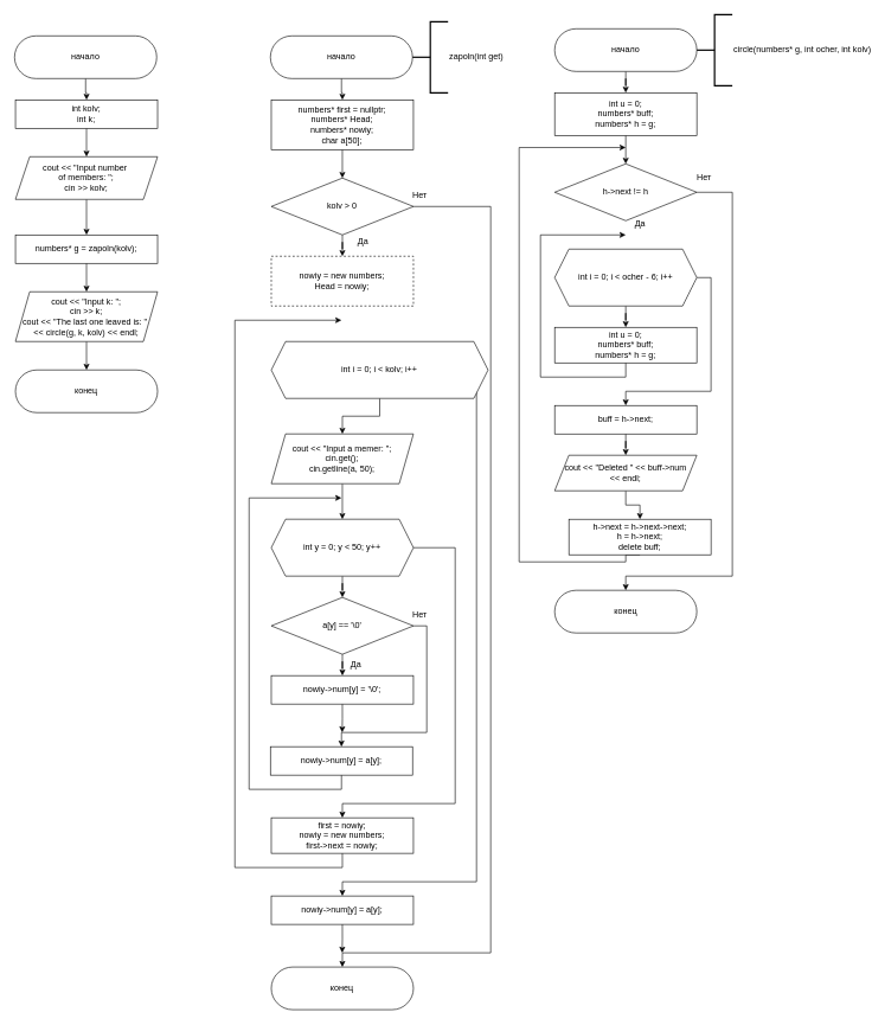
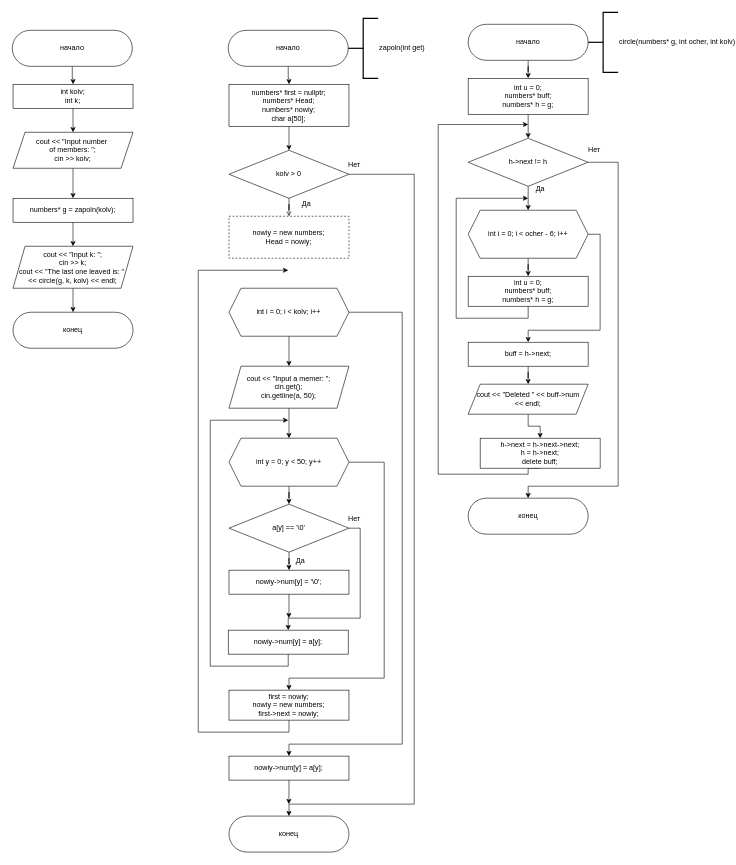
  <mxCell id="0" />
  <mxCell id="1" parent="0" />
  <mxCell id="2" value="" style="edgeStyle=orthogonalEdgeStyle;rounded=0;orthogonalLoop=1;jettySize=auto;html=1;" edge="1" parent="1" source="3" target="5"><mxGeometry relative="1" as="geometry" /></mxCell>
  <mxCell id="3" value="начало" style="rounded=1;whiteSpace=wrap;html=1;arcSize=50;" vertex="1" parent="1"><mxGeometry x="20" y="50" width="200" height="60" as="geometry" /></mxCell>
  <mxCell id="4" value="" style="edgeStyle=orthogonalEdgeStyle;rounded=0;orthogonalLoop=1;jettySize=auto;html=1;" edge="1" parent="1" source="5" target="7"><mxGeometry relative="1" as="geometry" /></mxCell>
  <mxCell id="5" value="&lt;div&gt;int kolv;&lt;/div&gt;&lt;div&gt; int k;&lt;/div&gt;" style="whiteSpace=wrap;html=1;" vertex="1" parent="1"><mxGeometry x="21.25" y="140" width="200" height="40" as="geometry" /></mxCell>
  <mxCell id="6" value="" style="edgeStyle=orthogonalEdgeStyle;rounded=0;orthogonalLoop=1;jettySize=auto;html=1;" edge="1" parent="1" source="7" target="9"><mxGeometry relative="1" as="geometry" /></mxCell>
  <mxCell id="7" value="&lt;div&gt;cout &amp;lt;&amp;lt; &quot;Input number&amp;nbsp;&lt;/div&gt;&lt;div&gt;of members: &quot;;&lt;/div&gt;&lt;div&gt; cin &amp;gt;&amp;gt; kolv;&lt;/div&gt;" style="shape=parallelogram;perimeter=parallelogramPerimeter;whiteSpace=wrap;html=1;fixedSize=1;" vertex="1" parent="1"><mxGeometry x="21.25" y="220" width="200" height="60" as="geometry" /></mxCell>
  <mxCell id="8" value="" style="edgeStyle=orthogonalEdgeStyle;rounded=0;orthogonalLoop=1;jettySize=auto;html=1;" edge="1" parent="1" source="9" target="11"><mxGeometry relative="1" as="geometry" /></mxCell>
  <mxCell id="9" value="numbers* g = zapoln(kolv);" style="whiteSpace=wrap;html=1;" vertex="1" parent="1"><mxGeometry x="21.25" y="330" width="200" height="40" as="geometry" /></mxCell>
  <mxCell id="10" value="" style="edgeStyle=orthogonalEdgeStyle;rounded=0;orthogonalLoop=1;jettySize=auto;html=1;" edge="1" parent="1" source="11" target="12"><mxGeometry relative="1" as="geometry" /></mxCell>
  <mxCell id="11" value="&lt;div&gt;cout &amp;lt;&amp;lt; &quot;Input k: &quot;;&lt;/div&gt;&lt;div&gt; cin &amp;gt;&amp;gt; k;&lt;/div&gt;&lt;div&gt;&lt;span style=&quot;&quot;&gt; &lt;/span&gt;cout &amp;lt;&amp;lt; &quot;The last one leaved&amp;nbsp;&lt;span style=&quot;background-color: initial;&quot;&gt;is: &quot;&amp;nbsp;&lt;/span&gt;&lt;/div&gt;&lt;div&gt;&lt;span style=&quot;background-color: initial;&quot;&gt;&amp;lt;&amp;lt; circle(g, k, kolv) &amp;lt;&amp;lt; endl;&lt;/span&gt;&lt;/div&gt;" style="shape=parallelogram;perimeter=parallelogramPerimeter;whiteSpace=wrap;html=1;fixedSize=1;" vertex="1" parent="1"><mxGeometry x="21.25" y="410" width="200" height="70" as="geometry" /></mxCell>
  <mxCell id="12" value="конец" style="rounded=1;whiteSpace=wrap;html=1;arcSize=50;" vertex="1" parent="1"><mxGeometry x="21.25" y="520" width="200" height="60" as="geometry" /></mxCell>
  <mxCell id="13" value="" style="edgeStyle=orthogonalEdgeStyle;rounded=0;orthogonalLoop=1;jettySize=auto;html=1;" edge="1" parent="1" source="14" target="16"><mxGeometry relative="1" as="geometry" /></mxCell>
  <mxCell id="14" value="начало" style="rounded=1;whiteSpace=wrap;html=1;arcSize=50;" vertex="1" parent="1"><mxGeometry x="380" y="50" width="200" height="60" as="geometry" /></mxCell>
  <mxCell id="15" value="" style="edgeStyle=orthogonalEdgeStyle;rounded=0;orthogonalLoop=1;jettySize=auto;html=1;" edge="1" parent="1" source="16" target="20"><mxGeometry relative="1" as="geometry" /></mxCell>
  <mxCell id="16" value="&lt;div&gt;numbers* first = nullptr;&lt;/div&gt;&lt;div&gt; numbers* Head;&lt;/div&gt;&lt;div&gt;&lt;span style=&quot;&quot;&gt; &lt;/span&gt;numbers* nowiy;&lt;/div&gt;&lt;div&gt;&lt;span style=&quot;&quot;&gt; &lt;/span&gt;char a[50];&lt;/div&gt;" style="whiteSpace=wrap;html=1;" vertex="1" parent="1"><mxGeometry x="381.25" y="140" width="200" height="70" as="geometry" /></mxCell>
  <mxCell id="17" value="zapoln(int get)" style="strokeWidth=2;html=1;shape=mxgraph.flowchart.annotation_2;align=left;labelPosition=right;pointerEvents=1;" vertex="1" parent="1"><mxGeometry x="580" width="50" height="100" as="geometry" y="30" /></mxCell>
- <mxCell id="18" value="" style="edgeStyle=orthogonalEdgeStyle;rounded=0;orthogonalLoop=1;jettySize=auto;html=1;" edge="1" parent="1" source="20" target="21"><mxGeometry relative="1" as="geometry" /></mxCell>
+ <mxCell id="18" value="" style="edgeStyle=orthogonalEdgeStyle;rounded=0;orthogonalLoop=1;jettySize=auto;html=1;endArrow=open;" edge="1" parent="1" source="20" target="21"><mxGeometry relative="1" as="geometry" /></mxCell>
  <mxCell id="19" style="edgeStyle=orthogonalEdgeStyle;rounded=0;orthogonalLoop=1;jettySize=auto;html=1;exitX=1;exitY=0.5;exitDx=0;exitDy=0;entryX=0.5;entryY=0;entryDx=0;entryDy=0;" edge="1" parent="1" source="20" target="44"><mxGeometry relative="1" as="geometry"><mxPoint x="680" y="1351.6" as="targetPoint" /><Array as="points"><mxPoint x="690" y="290" /><mxPoint x="690" y="1340" /><mxPoint x="481" y="1340" /></Array></mxGeometry></mxCell>
  <mxCell id="20" value="kolv &amp;gt; 0" style="rhombus;whiteSpace=wrap;html=1;" vertex="1" parent="1"><mxGeometry x="381.25" y="250" width="200" height="80" as="geometry" /></mxCell>
  <mxCell id="21" value="&lt;div&gt;nowiy = new numbers;&lt;/div&gt;&lt;div&gt;  Head = nowiy;&lt;/div&gt;" style="whiteSpace=wrap;html=1;dashed=1;" vertex="1" parent="1"><mxGeometry x="381.25" y="360" width="200" height="70" as="geometry" /></mxCell>
  <mxCell id="22" value="Да" style="text;html=1;align=center;verticalAlign=middle;resizable=0;points=[];autosize=1;strokeColor=none;fillColor=none;" vertex="1" parent="1"><mxGeometry x="490" y="325" width="40" height="30" as="geometry" /></mxCell>
  <mxCell id="23" value="Нет" style="text;html=1;align=center;verticalAlign=middle;resizable=0;points=[];autosize=1;strokeColor=none;fillColor=none;" vertex="1" parent="1"><mxGeometry x="570" y="260" width="40" height="30" as="geometry" /></mxCell>
  <mxCell id="24" value="" style="edgeStyle=orthogonalEdgeStyle;rounded=0;orthogonalLoop=1;jettySize=auto;html=1;" edge="1" parent="1" source="26" target="28"><mxGeometry relative="1" as="geometry" /></mxCell>
  <mxCell id="25" style="edgeStyle=orthogonalEdgeStyle;rounded=0;orthogonalLoop=1;jettySize=auto;html=1;exitX=1;exitY=0.5;exitDx=0;exitDy=0;entryX=0.5;entryY=0;entryDx=0;entryDy=0;" edge="1" parent="1" source="26" target="43"><mxGeometry relative="1" as="geometry"><mxPoint x="660" y="1220" as="targetPoint" /><Array as="points"><mxPoint x="670" y="520" /><mxPoint x="670" y="1240" /><mxPoint x="481" y="1240" /></Array></mxGeometry></mxCell>
- <mxCell id="26" value="int i = 0; i &amp;lt; kolv; i++" style="shape=hexagon;perimeter=hexagonPerimeter2;whiteSpace=wrap;html=1;fixedSize=1;" vertex="1" parent="1"><mxGeometry x="381.25" y="480" width="305" height="80" as="geometry" /></mxCell>
+ <mxCell id="26" value="int i = 0; i &amp;lt; kolv; i++" style="shape=hexagon;perimeter=hexagonPerimeter2;whiteSpace=wrap;html=1;fixedSize=1;" vertex="1" parent="1"><mxGeometry x="381.25" y="480" width="200" height="80" as="geometry" /></mxCell>
  <mxCell id="27" value="" style="edgeStyle=orthogonalEdgeStyle;rounded=0;orthogonalLoop=1;jettySize=auto;html=1;" edge="1" parent="1" source="28" target="31"><mxGeometry relative="1" as="geometry" /></mxCell>
  <mxCell id="28" value="&lt;div&gt;cout &amp;lt;&amp;lt; &quot;Input a memer: &quot;;&lt;/div&gt;&lt;div&gt;  cin.get();&lt;/div&gt;&lt;div&gt;&lt;span style=&quot;&quot;&gt;  &lt;/span&gt;cin.getline(a, 50);&lt;/div&gt;" style="shape=parallelogram;perimeter=parallelogramPerimeter;whiteSpace=wrap;html=1;fixedSize=1;" vertex="1" parent="1"><mxGeometry x="381.25" y="610" width="200" height="70" as="geometry" /></mxCell>
  <mxCell id="29" value="" style="edgeStyle=orthogonalEdgeStyle;rounded=0;orthogonalLoop=1;jettySize=auto;html=1;" edge="1" parent="1" source="31" target="34"><mxGeometry relative="1" as="geometry" /></mxCell>
  <mxCell id="30" style="edgeStyle=orthogonalEdgeStyle;rounded=0;orthogonalLoop=1;jettySize=auto;html=1;exitX=1;exitY=0.5;exitDx=0;exitDy=0;entryX=0.5;entryY=0;entryDx=0;entryDy=0;" edge="1" parent="1" source="31" target="41"><mxGeometry relative="1" as="geometry"><mxPoint x="630" y="1134.8" as="targetPoint" /><Array as="points"><mxPoint x="640" y="770" /><mxPoint x="640" y="1130" /><mxPoint x="481" y="1130" /></Array></mxGeometry></mxCell>
  <mxCell id="31" value="int y = 0; y &amp;lt; 50; y++" style="shape=hexagon;perimeter=hexagonPerimeter2;whiteSpace=wrap;html=1;fixedSize=1;" vertex="1" parent="1"><mxGeometry x="381.25" y="730" width="200" height="80" as="geometry" /></mxCell>
  <mxCell id="32" value="" style="edgeStyle=orthogonalEdgeStyle;rounded=0;orthogonalLoop=1;jettySize=auto;html=1;" edge="1" parent="1" source="34" target="36"><mxGeometry relative="1" as="geometry" /></mxCell>
  <mxCell id="33" style="edgeStyle=orthogonalEdgeStyle;rounded=0;orthogonalLoop=1;jettySize=auto;html=1;exitX=1;exitY=0.5;exitDx=0;exitDy=0;entryX=0.5;entryY=0;entryDx=0;entryDy=0;" edge="1" parent="1" source="34" target="39"><mxGeometry relative="1" as="geometry"><mxPoint x="616" y="1010" as="targetPoint" /><Array as="points"><mxPoint x="600" y="880" /><mxPoint x="600" y="1030" /><mxPoint x="480" y="1030" /></Array></mxGeometry></mxCell>
  <mxCell id="34" value="a[y] == '\0'" style="rhombus;whiteSpace=wrap;html=1;" vertex="1" parent="1"><mxGeometry x="381.25" y="840" width="200" height="80" as="geometry" /></mxCell>
  <mxCell id="35" style="edgeStyle=orthogonalEdgeStyle;rounded=0;orthogonalLoop=1;jettySize=auto;html=1;exitX=0.5;exitY=1;exitDx=0;exitDy=0;" edge="1" parent="1" source="36"><mxGeometry relative="1" as="geometry"><mxPoint x="481" y="1030" as="targetPoint" /></mxGeometry></mxCell>
  <mxCell id="36" value="nowiy-&amp;gt;num[y] = '\0';" style="whiteSpace=wrap;html=1;" vertex="1" parent="1"><mxGeometry x="381.25" y="950" width="200" height="40" as="geometry" /></mxCell>
  <mxCell id="37" value="Да" style="text;html=1;align=center;verticalAlign=middle;resizable=0;points=[];autosize=1;strokeColor=none;fillColor=none;" vertex="1" parent="1"><mxGeometry x="480" y="920" width="40" height="30" as="geometry" /></mxCell>
  <mxCell id="38" style="edgeStyle=orthogonalEdgeStyle;rounded=0;orthogonalLoop=1;jettySize=auto;html=1;exitX=0.5;exitY=1;exitDx=0;exitDy=0;" edge="1" parent="1" source="39"><mxGeometry relative="1" as="geometry"><mxPoint x="480" y="700" as="targetPoint" /><Array as="points"><mxPoint x="480" y="1110" /><mxPoint x="350" y="1110" /><mxPoint x="350" y="700" /></Array></mxGeometry></mxCell>
  <mxCell id="39" value="nowiy-&amp;gt;num[y] = a[y];" style="whiteSpace=wrap;html=1;" vertex="1" parent="1"><mxGeometry x="380" y="1050" width="200" height="40" as="geometry" /></mxCell>
  <mxCell id="40" style="edgeStyle=orthogonalEdgeStyle;rounded=0;orthogonalLoop=1;jettySize=auto;html=1;exitX=0.5;exitY=1;exitDx=0;exitDy=0;" edge="1" parent="1" source="41"><mxGeometry relative="1" as="geometry"><mxPoint x="480" y="450" as="targetPoint" /><Array as="points"><mxPoint x="481" y="1220" /><mxPoint x="330" y="1220" /><mxPoint x="330" y="450" /></Array></mxGeometry></mxCell>
  <mxCell id="41" value="&lt;div&gt;first = nowiy;&lt;/div&gt;&lt;div&gt;  nowiy = new numbers;&lt;/div&gt;&lt;div&gt;&lt;span style=&quot;&quot;&gt;  &lt;/span&gt;first-&amp;gt;next = nowiy;&lt;/div&gt;" style="whiteSpace=wrap;html=1;" vertex="1" parent="1"><mxGeometry x="381.25" y="1150" width="200" height="50" as="geometry" /></mxCell>
  <mxCell id="42" style="edgeStyle=orthogonalEdgeStyle;rounded=0;orthogonalLoop=1;jettySize=auto;html=1;exitX=0.5;exitY=1;exitDx=0;exitDy=0;" edge="1" parent="1" source="43"><mxGeometry relative="1" as="geometry"><mxPoint x="481" y="1340" as="targetPoint" /></mxGeometry></mxCell>
  <mxCell id="43" value="nowiy-&amp;gt;num[y] = a[y];" style="whiteSpace=wrap;html=1;" vertex="1" parent="1"><mxGeometry x="381.25" y="1260" width="200" height="40" as="geometry" /></mxCell>
  <mxCell id="44" value="конец" style="rounded=1;whiteSpace=wrap;html=1;arcSize=50;" vertex="1" parent="1"><mxGeometry x="381.25" y="1360" width="200" height="60" as="geometry" /></mxCell>
  <mxCell id="45" value="" style="edgeStyle=orthogonalEdgeStyle;rounded=0;orthogonalLoop=1;jettySize=auto;html=1;" edge="1" parent="1" source="46" target="48"><mxGeometry relative="1" as="geometry" /></mxCell>
  <mxCell id="46" value="начало" style="rounded=1;whiteSpace=wrap;html=1;arcSize=50;" vertex="1" parent="1"><mxGeometry x="780" y="40" width="200" height="60" as="geometry" /></mxCell>
  <mxCell id="47" value="" style="edgeStyle=orthogonalEdgeStyle;rounded=0;orthogonalLoop=1;jettySize=auto;html=1;" edge="1" parent="1" source="48" target="52"><mxGeometry relative="1" as="geometry" /></mxCell>
  <mxCell id="48" value="&lt;div&gt;int u = 0;&lt;/div&gt;&lt;div&gt; numbers* buff;&lt;/div&gt;&lt;div&gt;&lt;span style=&quot;&quot;&gt; &lt;/span&gt;numbers* h = g;&lt;/div&gt;" style="whiteSpace=wrap;html=1;" vertex="1" parent="1"><mxGeometry x="780" y="130" width="200" height="60" as="geometry" /></mxCell>
  <mxCell id="49" value="circle(numbers* g, int ocher, int kolv)" style="strokeWidth=2;html=1;shape=mxgraph.flowchart.annotation_2;align=left;labelPosition=right;pointerEvents=1;" vertex="1" parent="1"><mxGeometry x="980" y="20" width="50" height="100" as="geometry" /></mxCell>
+ <mxCell id="50" value="" style="edgeStyle=orthogonalEdgeStyle;rounded=0;orthogonalLoop=1;jettySize=auto;html=1;" edge="1" parent="1" source="52" target="56"><mxGeometry relative="1" as="geometry" /></mxCell>
  <mxCell id="51" style="edgeStyle=orthogonalEdgeStyle;rounded=0;orthogonalLoop=1;jettySize=auto;html=1;exitX=1;exitY=0.5;exitDx=0;exitDy=0;entryX=0.5;entryY=0;entryDx=0;entryDy=0;" edge="1" parent="1" source="52" target="66"><mxGeometry relative="1" as="geometry"><mxPoint x="1010" y="810" as="targetPoint" /><Array as="points"><mxPoint x="1030" y="270" /><mxPoint x="1030" y="810" /><mxPoint x="880" y="810" /></Array></mxGeometry></mxCell>
  <mxCell id="52" value="h-&amp;gt;next != h" style="rhombus;whiteSpace=wrap;html=1;" vertex="1" parent="1"><mxGeometry x="780" y="230" width="200" height="80" as="geometry" /></mxCell>
  <mxCell id="53" value="Нет" style="text;html=1;align=center;verticalAlign=middle;resizable=0;points=[];autosize=1;strokeColor=none;fillColor=none;" vertex="1" parent="1"><mxGeometry x="570" y="850" width="40" height="30" as="geometry" /></mxCell>
  <mxCell id="54" value="" style="edgeStyle=orthogonalEdgeStyle;rounded=0;orthogonalLoop=1;jettySize=auto;html=1;" edge="1" parent="1" source="56" target="58"><mxGeometry relative="1" as="geometry" /></mxCell>
  <mxCell id="55" style="edgeStyle=orthogonalEdgeStyle;rounded=0;orthogonalLoop=1;jettySize=auto;html=1;exitX=1;exitY=0.5;exitDx=0;exitDy=0;entryX=0.5;entryY=0;entryDx=0;entryDy=0;" edge="1" parent="1" source="56" target="61"><mxGeometry relative="1" as="geometry"><Array as="points"><mxPoint x="1000" y="390" /><mxPoint x="1000" y="550" /><mxPoint x="880" y="550" /></Array></mxGeometry></mxCell>
  <mxCell id="56" value="int i = 0; i &amp;lt; ocher - 6; i++" style="shape=hexagon;perimeter=hexagonPerimeter2;whiteSpace=wrap;html=1;fixedSize=1;" vertex="1" parent="1"><mxGeometry x="780" y="350" width="200" height="80" as="geometry" /></mxCell>
  <mxCell id="57" style="edgeStyle=orthogonalEdgeStyle;rounded=0;orthogonalLoop=1;jettySize=auto;html=1;exitX=0.5;exitY=1;exitDx=0;exitDy=0;" edge="1" parent="1" source="58"><mxGeometry relative="1" as="geometry"><mxPoint x="880" y="330" as="targetPoint" /><Array as="points"><mxPoint x="880" y="530" /><mxPoint x="760" y="530" /><mxPoint x="760" y="330" /></Array></mxGeometry></mxCell>
  <mxCell id="58" value="&lt;div&gt;int u = 0;&lt;/div&gt;&lt;div&gt; numbers* buff;&lt;/div&gt;&lt;div&gt;&lt;span style=&quot;&quot;&gt; &lt;/span&gt;numbers* h = g;&lt;/div&gt;" style="whiteSpace=wrap;html=1;" vertex="1" parent="1"><mxGeometry x="780" y="460" width="200" height="50" as="geometry" /></mxCell>
  <mxCell id="59" value="Да" style="text;html=1;align=center;verticalAlign=middle;resizable=0;points=[];autosize=1;strokeColor=none;fillColor=none;" vertex="1" parent="1"><mxGeometry x="880" y="300" width="40" height="30" as="geometry" /></mxCell>
  <mxCell id="60" value="" style="edgeStyle=orthogonalEdgeStyle;rounded=0;orthogonalLoop=1;jettySize=auto;html=1;" edge="1" parent="1" source="61" target="63"><mxGeometry relative="1" as="geometry" /></mxCell>
  <mxCell id="61" value="buff = h-&amp;gt;next;" style="whiteSpace=wrap;html=1;" vertex="1" parent="1"><mxGeometry x="780" y="570" width="200" height="40" as="geometry" /></mxCell>
  <mxCell id="62" value="" style="edgeStyle=orthogonalEdgeStyle;rounded=0;orthogonalLoop=1;jettySize=auto;html=1;" edge="1" parent="1" source="63" target="65"><mxGeometry relative="1" as="geometry" /></mxCell>
  <mxCell id="63" value="cout &amp;lt;&amp;lt; &quot;Deleted &quot; &amp;lt;&amp;lt; buff-&amp;gt;num &lt;br&gt;&amp;lt;&amp;lt; endl;" style="shape=parallelogram;perimeter=parallelogramPerimeter;whiteSpace=wrap;html=1;fixedSize=1;" vertex="1" parent="1"><mxGeometry x="780" y="640" width="200" height="50" as="geometry" /></mxCell>
  <mxCell id="64" style="edgeStyle=orthogonalEdgeStyle;rounded=0;orthogonalLoop=1;jettySize=auto;html=1;exitX=0.5;exitY=1;exitDx=0;exitDy=0;" edge="1" parent="1" source="65"><mxGeometry relative="1" as="geometry"><mxPoint x="880" y="207" as="targetPoint" /><Array as="points"><mxPoint x="880" y="790" /><mxPoint x="730" y="790" /><mxPoint x="730" y="207" /></Array></mxGeometry></mxCell>
  <mxCell id="65" value="&lt;div&gt;h-&amp;gt;next = h-&amp;gt;next-&amp;gt;next;&lt;/div&gt;&lt;div&gt;  h = h-&amp;gt;next;&lt;/div&gt;&lt;div&gt;&lt;span style=&quot;&quot;&gt;  &lt;/span&gt;delete buff;&lt;/div&gt;" style="whiteSpace=wrap;html=1;" vertex="1" parent="1"><mxGeometry x="800" y="730" width="200" height="50" as="geometry" /></mxCell>
  <mxCell id="66" value="конец" style="rounded=1;whiteSpace=wrap;html=1;arcSize=50;" vertex="1" parent="1"><mxGeometry x="780" y="830" width="200" height="60" as="geometry" /></mxCell>
  <mxCell id="67" value="Нет" style="text;html=1;align=center;verticalAlign=middle;resizable=0;points=[];autosize=1;strokeColor=none;fillColor=none;" vertex="1" parent="1"><mxGeometry x="970" y="235" width="40" height="30" as="geometry" /></mxCell>
